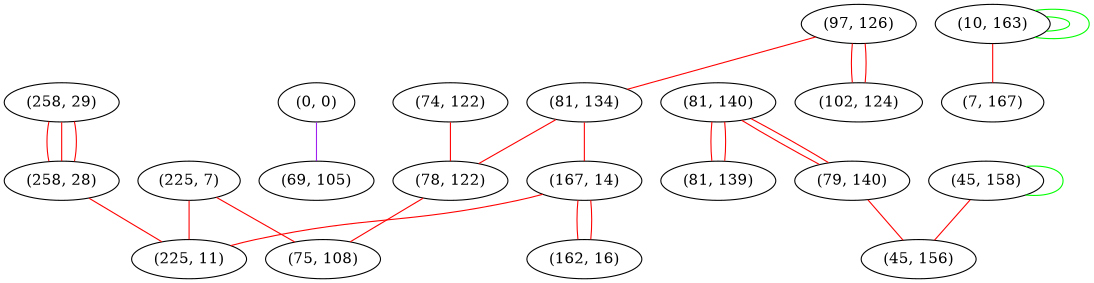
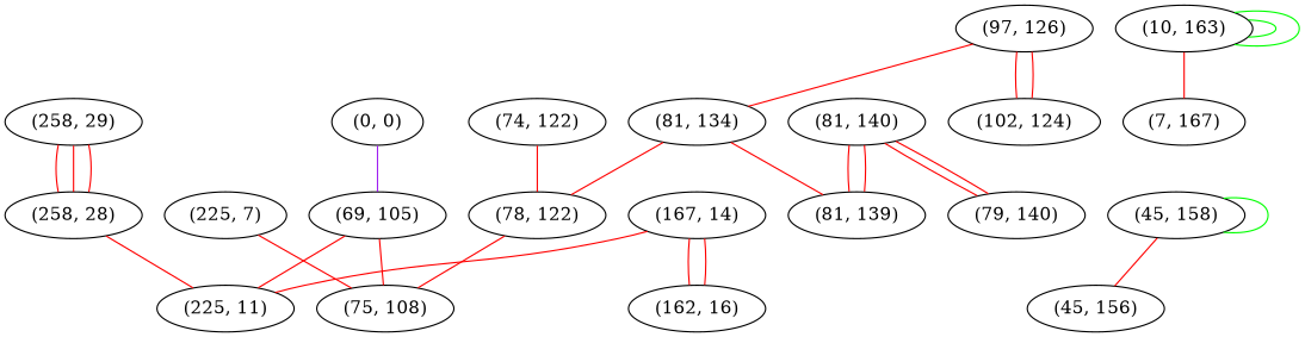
  graph {
    edge [color=red weight=1]
    "(258, 29)"
    "(258, 28)"
    "(225, 11)"
    "(81, 140)"
    "(79, 140)"
    "(81, 139)"
    "(45, 156)"
    "(74, 122)"
    "(78, 122)"
    "(75, 108)"
    "(45, 158)"
    "(97, 126)"
    "(102, 124)"
    "(81, 134)"
    "(0, 0)"
    "(69, 105)"
    "(10, 163)"
    "(7, 167)"
    "(225, 7)"
    "(167, 14)"
    "(162, 16)"
    "(258, 29)" -- "(258, 28)"
    "(258, 29)" -- "(258, 28)"
    "(258, 29)" -- "(258, 28)"
    "(258, 28)" -- "(225, 11)"
    "(81, 140)" -- "(79, 140)"
    "(81, 140)" -- "(79, 140)"
    "(81, 140)" -- "(81, 139)"
    "(81, 140)" -- "(81, 139)"
-   "(79, 140)" -- "(45, 156)"
    "(74, 122)" -- "(78, 122)"
    "(78, 122)" -- "(75, 108)"
    "(45, 158)" -- "(45, 156)"
    "(45, 158)" -- "(45, 158)" [color=green weight=2]
    "(97, 126)" -- "(102, 124)"
    "(97, 126)" -- "(102, 124)"
    "(97, 126)" -- "(81, 134)"
-   "(81, 134)" -- "(167, 14)"
+   "(81, 134)" -- "(81, 139)"
    "(81, 134)" -- "(78, 122)"
    "(0, 0)" -- "(69, 105)" [color=purple weight=4]
+   "(69, 105)" -- "(75, 108)"
    "(10, 163)" -- "(10, 163)" [color=green weight=2]
    "(10, 163)" -- "(10, 163)" [color=green weight=2]
    "(10, 163)" -- "(7, 167)"
-   "(225, 7)" -- "(225, 11)"
+   "(69, 105)" -- "(225, 11)"
    "(225, 7)" -- "(75, 108)"
    "(167, 14)" -- "(225, 11)"
    "(167, 14)" -- "(162, 16)"
    "(167, 14)" -- "(162, 16)"
  }
